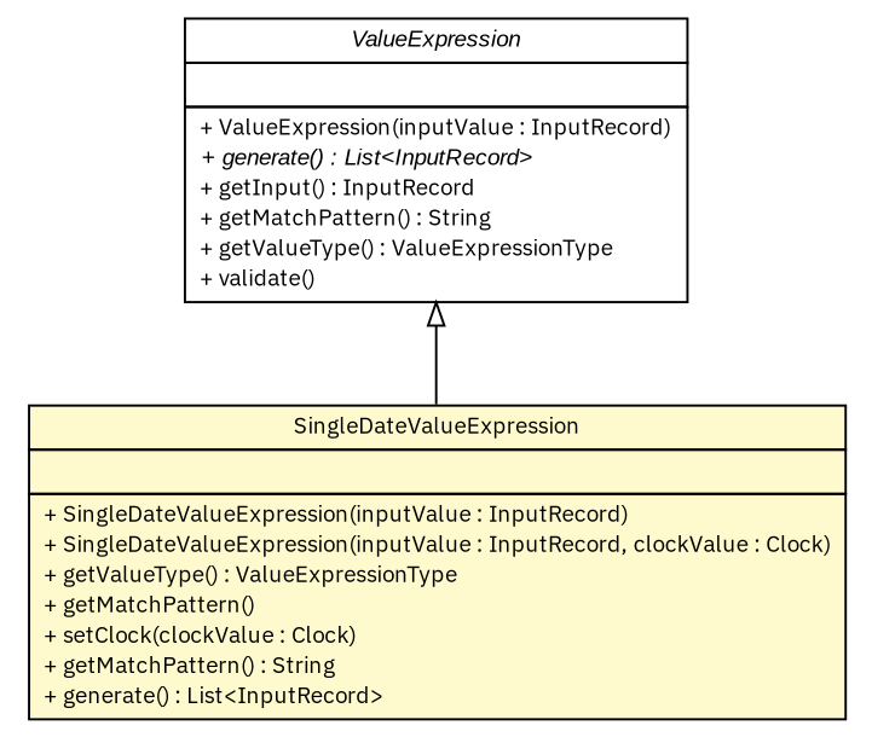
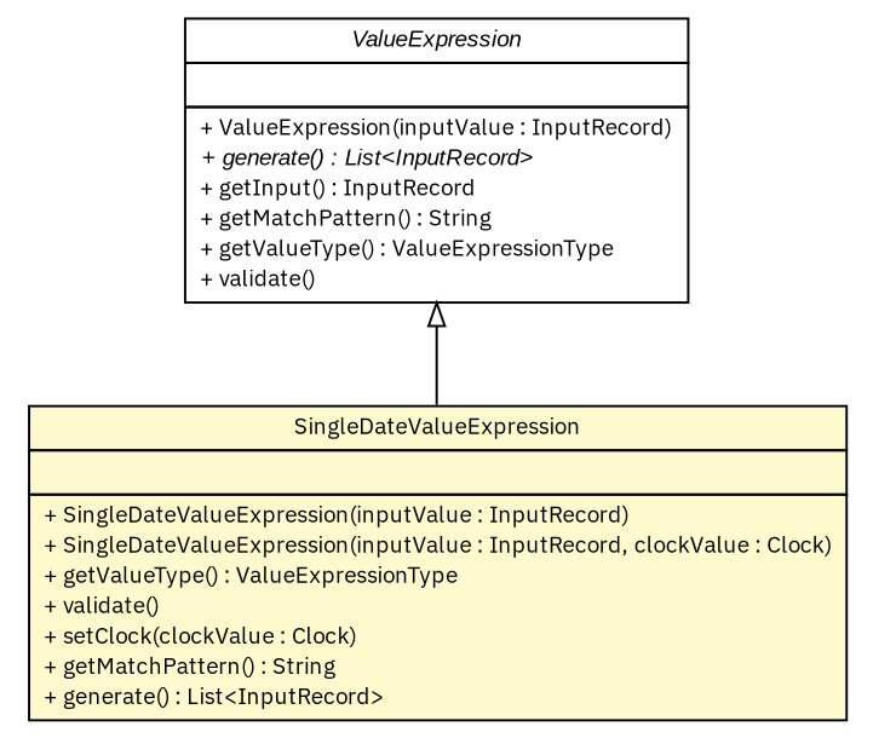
  digraph {
    nodesep=0.25
    ranksep=0.5
    fontname="IBM Plex Sans"
    node [fontcolor=black fontname="IBM Plex Sans" fontsize=10.0 shape=plaintext]
    n1 [label=<<table title="com.github.mkolisnyk.aerial.expressions.ValueExpression" border="0" cellborder="1" cellspacing="0" cellpadding="2" port="p" href="../ValueExpression.html"> 		<tr><td><table border="0" cellspacing="0" cellpadding="1"> <tr><td align="center" balign="center"><font face="arial italic"> ValueExpression </font></td></tr> 		</table></td></tr> 		<tr><td><table border="0" cellspacing="0" cellpadding="1"> <tr><td align="left" balign="left">  </td></tr> 		</table></td></tr> 		<tr><td><table border="0" cellspacing="0" cellpadding="1"> <tr><td align="left" balign="left"> + ValueExpression(inputValue : InputRecord) </td></tr> <tr><td align="left" balign="left"><font face="arial italic" point-size="10.0"> + generate() : List&lt;InputRecord&gt; </font></td></tr> <tr><td align="left" balign="left"> + getInput() : InputRecord </td></tr> <tr><td align="left" balign="left"> + getMatchPattern() : String </td></tr> <tr><td align="left" balign="left"> + getValueType() : ValueExpressionType </td></tr> <tr><td align="left" balign="left"> + validate() </td></tr> 		</table></td></tr> 		</table>>]
-   n2 [label=<<table title="com.github.mkolisnyk.aerial.expressions.value.SingleDateValueExpression" border="0" cellborder="1" cellspacing="0" cellpadding="2" port="p" bgcolor="lemonChiffon" href="./SingleDateValueExpression.html"> 		<tr><td><table border="0" cellspacing="0" cellpadding="1"> <tr><td align="center" balign="center"> SingleDateValueExpression </td></tr> 		</table></td></tr> 		<tr><td><table border="0" cellspacing="0" cellpadding="1"> <tr><td align="left" balign="left">  </td></tr> 		</table></td></tr> 		<tr><td><table border="0" cellspacing="0" cellpadding="1"> <tr><td align="left" balign="left"> + SingleDateValueExpression(inputValue : InputRecord) </td></tr> <tr><td align="left" balign="left"> + SingleDateValueExpression(inputValue : InputRecord, clockValue : Clock) </td></tr> <tr><td align="left" balign="left"> + getValueType() : ValueExpressionType </td></tr> <tr><td align="left" balign="left"> + getMatchPattern() </td></tr> <tr><td align="left" balign="left"> + setClock(clockValue : Clock) </td></tr> <tr><td align="left" balign="left"> + getMatchPattern() : String </td></tr> <tr><td align="left" balign="left"> + generate() : List&lt;InputRecord&gt; </td></tr> 		</table></td></tr> 		</table>>]
+   n2 [label=<<table title="com.github.mkolisnyk.aerial.expressions.value.SingleDateValueExpression" border="0" cellborder="1" cellspacing="0" cellpadding="2" port="p" bgcolor="lemonChiffon" href="./SingleDateValueExpression.html"> 		<tr><td><table border="0" cellspacing="0" cellpadding="1"> <tr><td align="center" balign="center"> SingleDateValueExpression </td></tr> 		</table></td></tr> 		<tr><td><table border="0" cellspacing="0" cellpadding="1"> <tr><td align="left" balign="left">  </td></tr> 		</table></td></tr> 		<tr><td><table border="0" cellspacing="0" cellpadding="1"> <tr><td align="left" balign="left"> + SingleDateValueExpression(inputValue : InputRecord) </td></tr> <tr><td align="left" balign="left"> + SingleDateValueExpression(inputValue : InputRecord, clockValue : Clock) </td></tr> <tr><td align="left" balign="left"> + getValueType() : ValueExpressionType </td></tr> <tr><td align="left" balign="left"> + validate() </td></tr> <tr><td align="left" balign="left"> + setClock(clockValue : Clock) </td></tr> <tr><td align="left" balign="left"> + getMatchPattern() : String </td></tr> <tr><td align="left" balign="left"> + generate() : List&lt;InputRecord&gt; </td></tr> 		</table></td></tr> 		</table>>]
    n1 -> n2 [arrowtail=empty dir=back fontname="IBM Plex Sans" fontsize=10 headport=p labelfontname=arial labelfontsize=10 tailport=p]
  }
